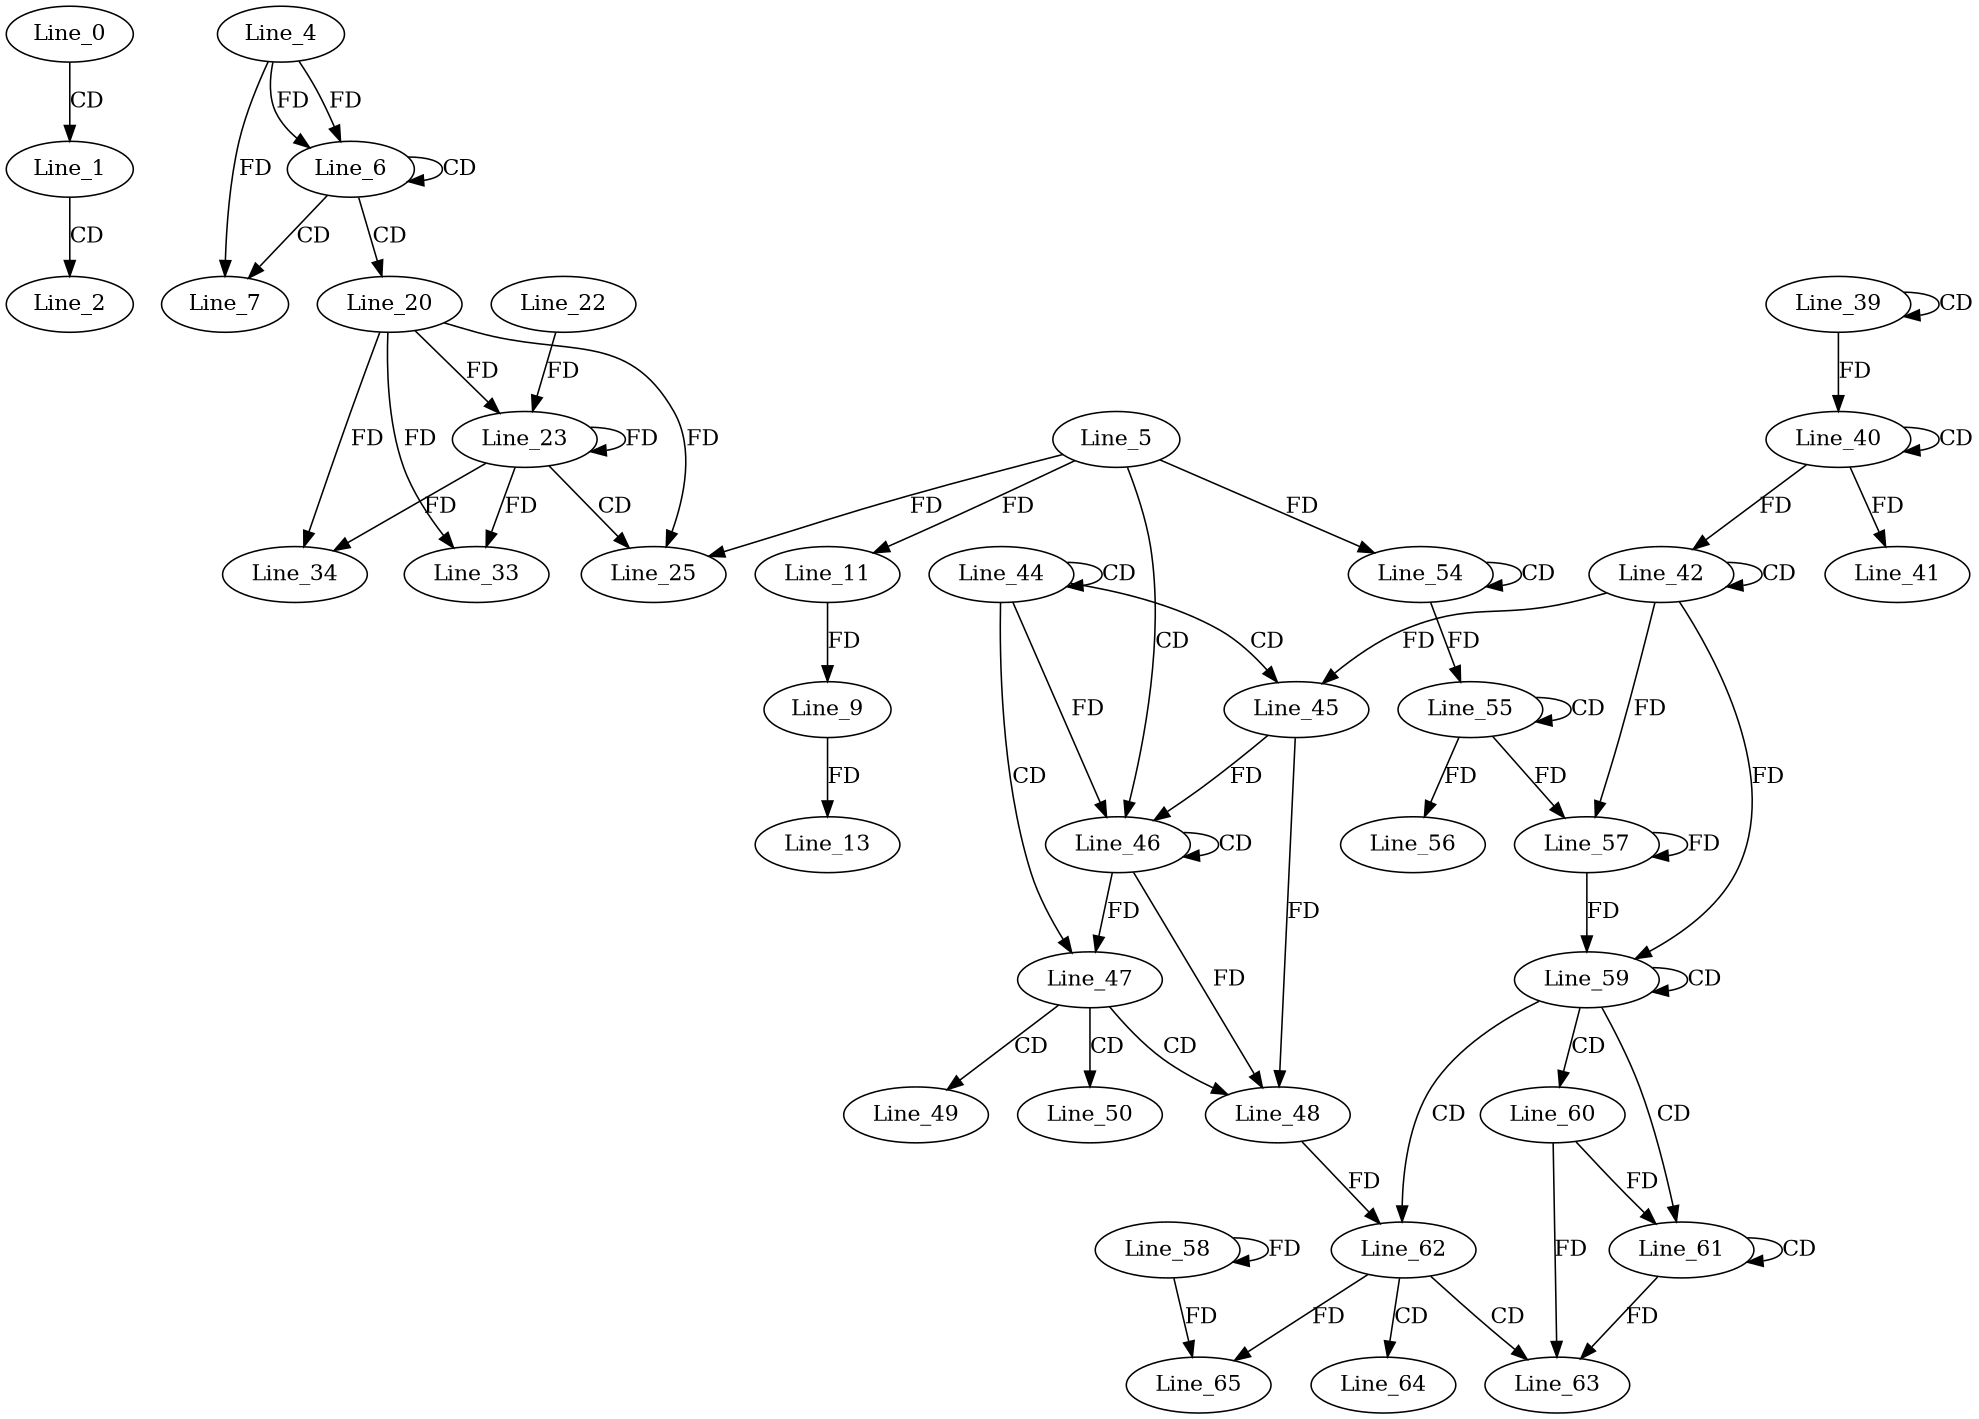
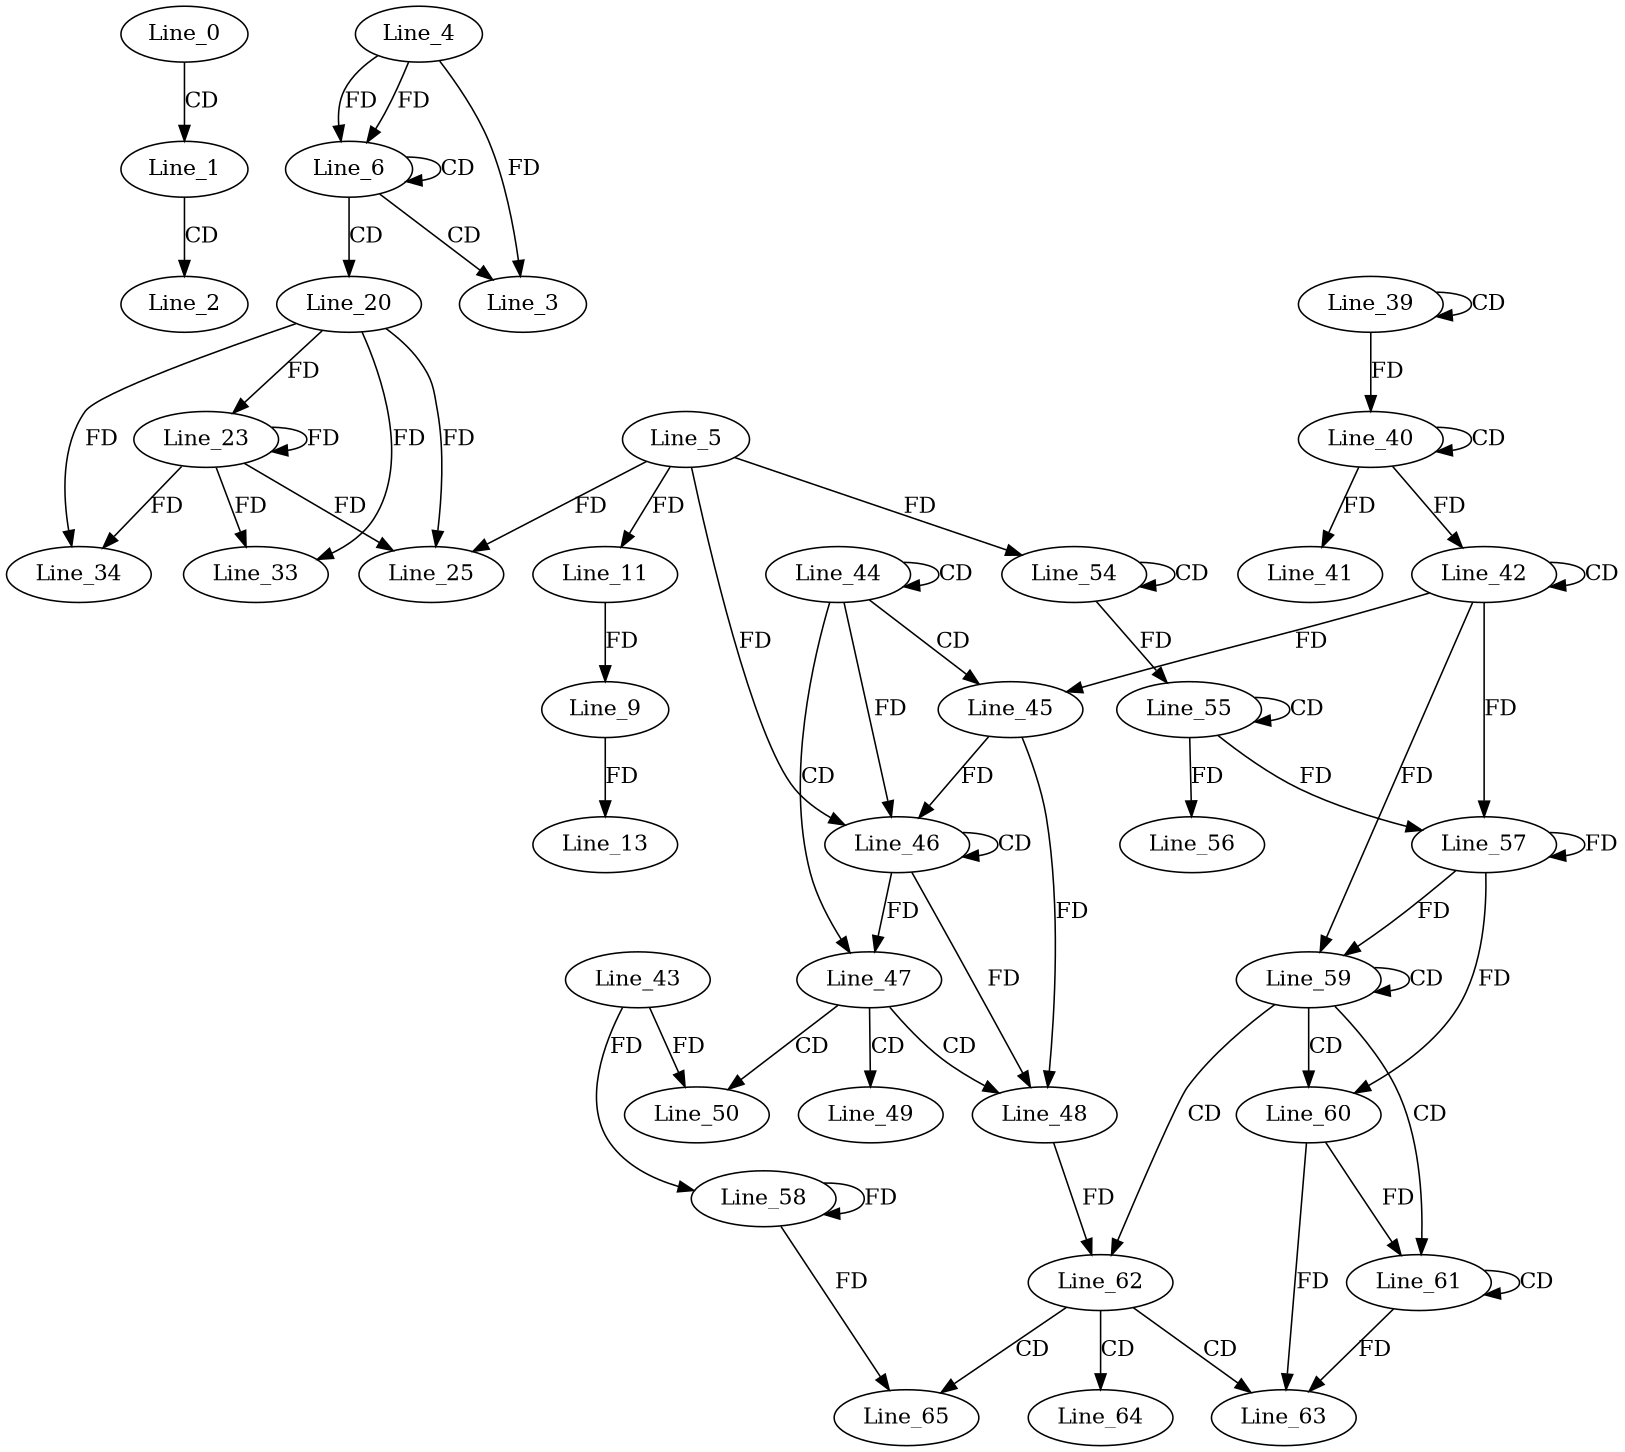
  digraph {
    Line_0
    Line_1
    Line_2
    Line_4
    Line_6
-   Line_7
+   Line_7 [label=Line_3]
    Line_20
    Line_25
    Line_23
    Line_33
    Line_34
    Line_5
    Line_11
    Line_46
    Line_54
    Line_9
    Line_47
    Line_48
    Line_55
    Line_13
-   Line_22
    Line_39
    Line_40
    Line_41
    Line_42
    Line_45
    Line_57
    Line_59
    Line_44
    Line_60
    Line_61
    Line_62
    Line_49
    Line_50
+   Line_43
    Line_58
    Line_65
    Line_56
    Line_63
    Line_64
    Line_0 -> Line_1 [label=CD]
    Line_1 -> Line_2 [label=CD]
    Line_4 -> Line_6 [label=FD]
    Line_4 -> Line_6 [label=FD]
    Line_4 -> Line_7 [label=FD]
    Line_6 -> Line_6 [label=CD]
    Line_6 -> Line_7 [label=CD]
    Line_6 -> Line_20 [label=CD]
    Line_20 -> Line_25 [label=FD]
    Line_20 -> Line_23 [label=FD]
    Line_20 -> Line_33 [label=FD]
    Line_20 -> Line_34 [label=FD]
-   Line_23 -> Line_25 [label=CD]
+   Line_23 -> Line_25 [label=FD]
    Line_23 -> Line_23 [label=FD]
    Line_23 -> Line_33 [label=FD]
    Line_23 -> Line_34 [label=FD]
    Line_5 -> Line_25 [label=FD]
    Line_5 -> Line_11 [label=FD]
-   Line_5 -> Line_46 [label=CD]
+   Line_5 -> Line_46 [label=FD]
    Line_5 -> Line_54 [label=FD]
    Line_11 -> Line_9 [label=FD]
    Line_46 -> Line_46 [label=CD]
    Line_46 -> Line_47 [label=FD]
    Line_46 -> Line_48 [label=FD]
    Line_54 -> Line_54 [label=CD]
    Line_54 -> Line_55 [label=FD]
    Line_9 -> Line_13 [label=FD]
    Line_47 -> Line_48 [label=CD]
    Line_47 -> Line_49 [label=CD]
    Line_47 -> Line_50 [label=CD]
    Line_48 -> Line_62 [label=FD]
    Line_55 -> Line_55 [label=CD]
    Line_55 -> Line_57 [label=FD]
    Line_55 -> Line_56 [label=FD]
-   Line_22 -> Line_23 [label=FD]
    Line_39 -> Line_39 [label=CD]
    Line_39 -> Line_40 [label=FD]
    Line_40 -> Line_40 [label=CD]
    Line_40 -> Line_41 [label=FD]
    Line_40 -> Line_42 [label=FD]
    Line_42 -> Line_42 [label=CD]
    Line_42 -> Line_45 [label=FD]
    Line_42 -> Line_57 [label=FD]
    Line_42 -> Line_59 [label=FD]
    Line_45 -> Line_46 [label=FD]
    Line_45 -> Line_48 [label=FD]
    Line_57 -> Line_57 [label=FD]
    Line_57 -> Line_59 [label=FD]
+   Line_57 -> Line_60 [label=FD]
    Line_59 -> Line_59 [label=CD]
    Line_59 -> Line_60 [label=CD]
    Line_59 -> Line_61 [label=CD]
    Line_59 -> Line_62 [label=CD]
    Line_44 -> Line_46 [label=FD]
    Line_44 -> Line_47 [label=CD]
    Line_44 -> Line_45 [label=CD]
    Line_44 -> Line_44 [label=CD]
    Line_60 -> Line_61 [label=FD]
    Line_60 -> Line_63 [label=FD]
    Line_61 -> Line_61 [label=CD]
    Line_61 -> Line_63 [label=FD]
-   Line_62 -> Line_65 [label=FD]
+   Line_62 -> Line_65 [label=CD]
    Line_62 -> Line_63 [label=CD]
    Line_62 -> Line_64 [label=CD]
+   Line_43 -> Line_50 [label=FD]
+   Line_43 -> Line_58 [label=FD]
    Line_58 -> Line_58 [label=FD]
    Line_58 -> Line_65 [label=FD]
  }
